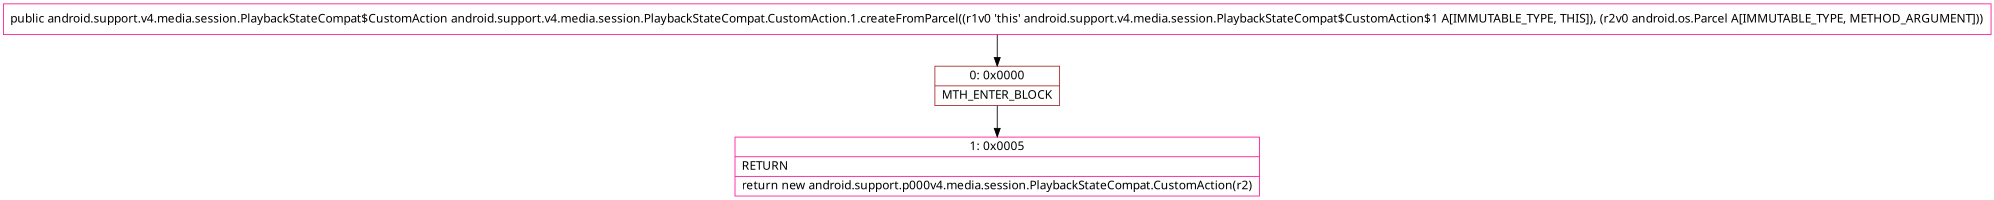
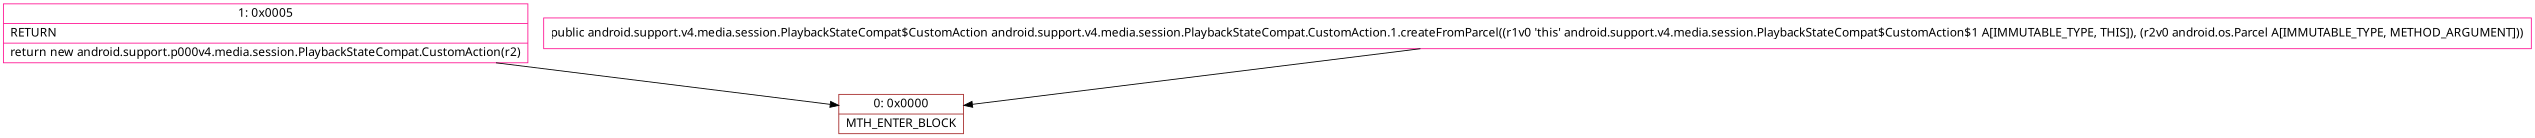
  digraph {
    fontname="Noto Sans"
    node [shape=record color=deeppink fontname="Noto Sans"]
    edge [fontname="Noto Sans"]
    n1 [label="{0\:\ 0x0000|MTH_ENTER_BLOCK\l}" color=brown]
    n2 [label="{1\:\ 0x0005|RETURN\l|return new android.support.p000v4.media.session.PlaybackStateCompat.CustomAction(r2)\l}"]
    n3 [label="{public android.support.v4.media.session.PlaybackStateCompat$CustomAction android.support.v4.media.session.PlaybackStateCompat.CustomAction.1.createFromParcel((r1v0 'this' android.support.v4.media.session.PlaybackStateCompat$CustomAction$1 A[IMMUTABLE_TYPE, THIS]), (r2v0 android.os.Parcel A[IMMUTABLE_TYPE, METHOD_ARGUMENT])) }"]
-   n1 -> n2
+   n2 -> n1
    n3 -> n1
  }
